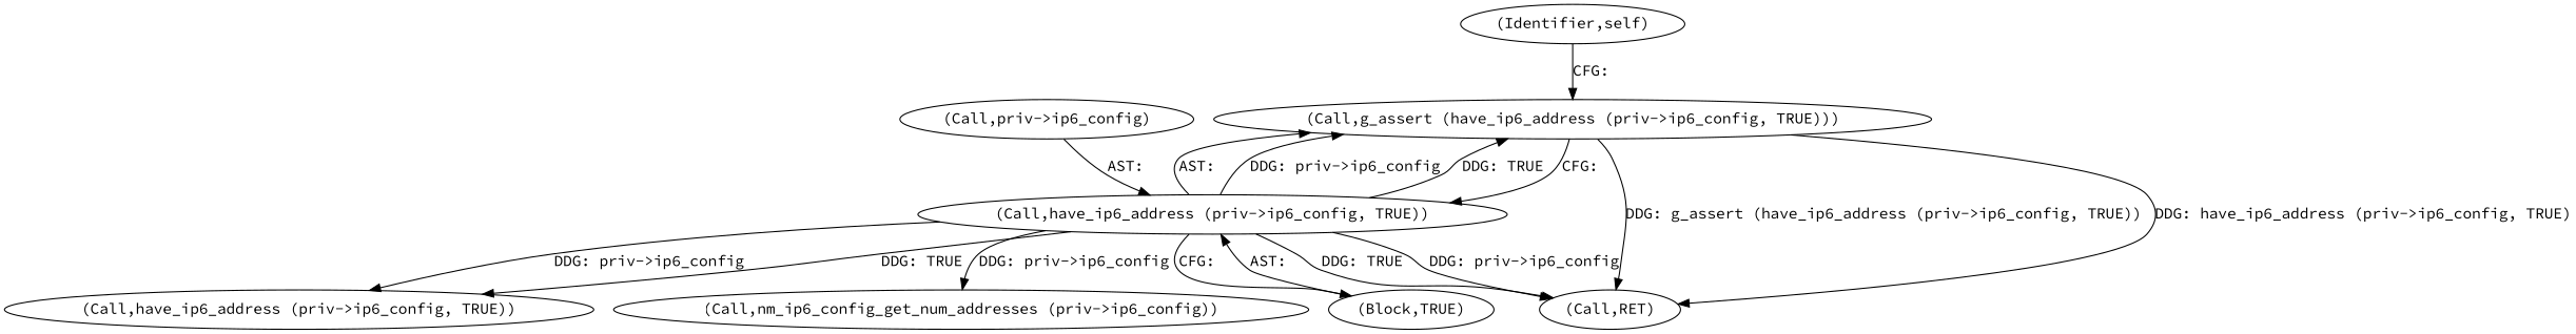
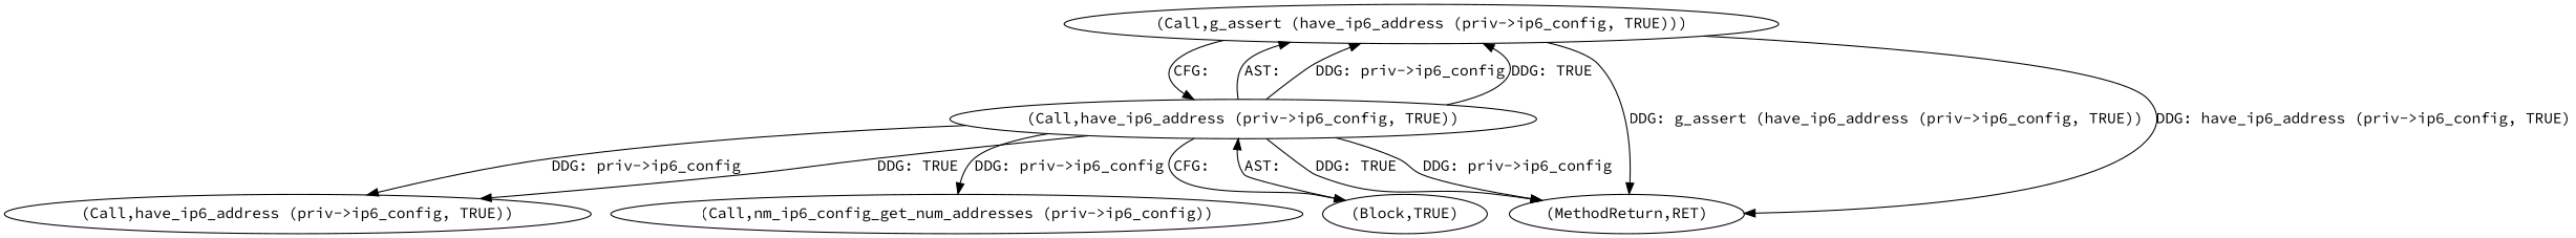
  digraph {
    fontname="Source Code Pro"
    node [fontname="Source Code Pro"]
    edge [fontname="Source Code Pro"]
    n1 [label="(Call,g_assert (have_ip6_address (priv->ip6_config, TRUE)))"]
    n2 [label="(Call,have_ip6_address (priv->ip6_config, TRUE))"]
-   n3 [label="(Call,RET)"]
+   n3 [label="(MethodReturn,RET)"]
    n4 [label="(Call,have_ip6_address (priv->ip6_config, TRUE))"]
    n5 [label="(Call,nm_ip6_config_get_num_addresses (priv->ip6_config))"]
    n6 [label="(Block,TRUE)"]
-   n7 [label="(Identifier,self)"]
-   n8 [label="(Call,priv->ip6_config)"]
    n1 -> n2 [label="CFG: "]
    n1 -> n3 [label="DDG: g_assert (have_ip6_address (priv->ip6_config, TRUE))"]
    n1 -> n3 [label="DDG: have_ip6_address (priv->ip6_config, TRUE)"]
    n2 -> n1 [label="AST: "]
    n2 -> n1 [label="DDG: priv->ip6_config"]
    n2 -> n1 [label="DDG: TRUE"]
    n2 -> n3 [label="DDG: TRUE"]
    n2 -> n3 [label="DDG: priv->ip6_config"]
    n2 -> n4 [label="DDG: priv->ip6_config"]
    n2 -> n4 [label="DDG: TRUE"]
    n2 -> n5 [label="DDG: priv->ip6_config"]
    n2 -> n6 [label="CFG: "]
    n6 -> n2 [label="AST: "]
-   n7 -> n1 [label="CFG: "]
-   n8 -> n2 [label="AST: "]
  }
